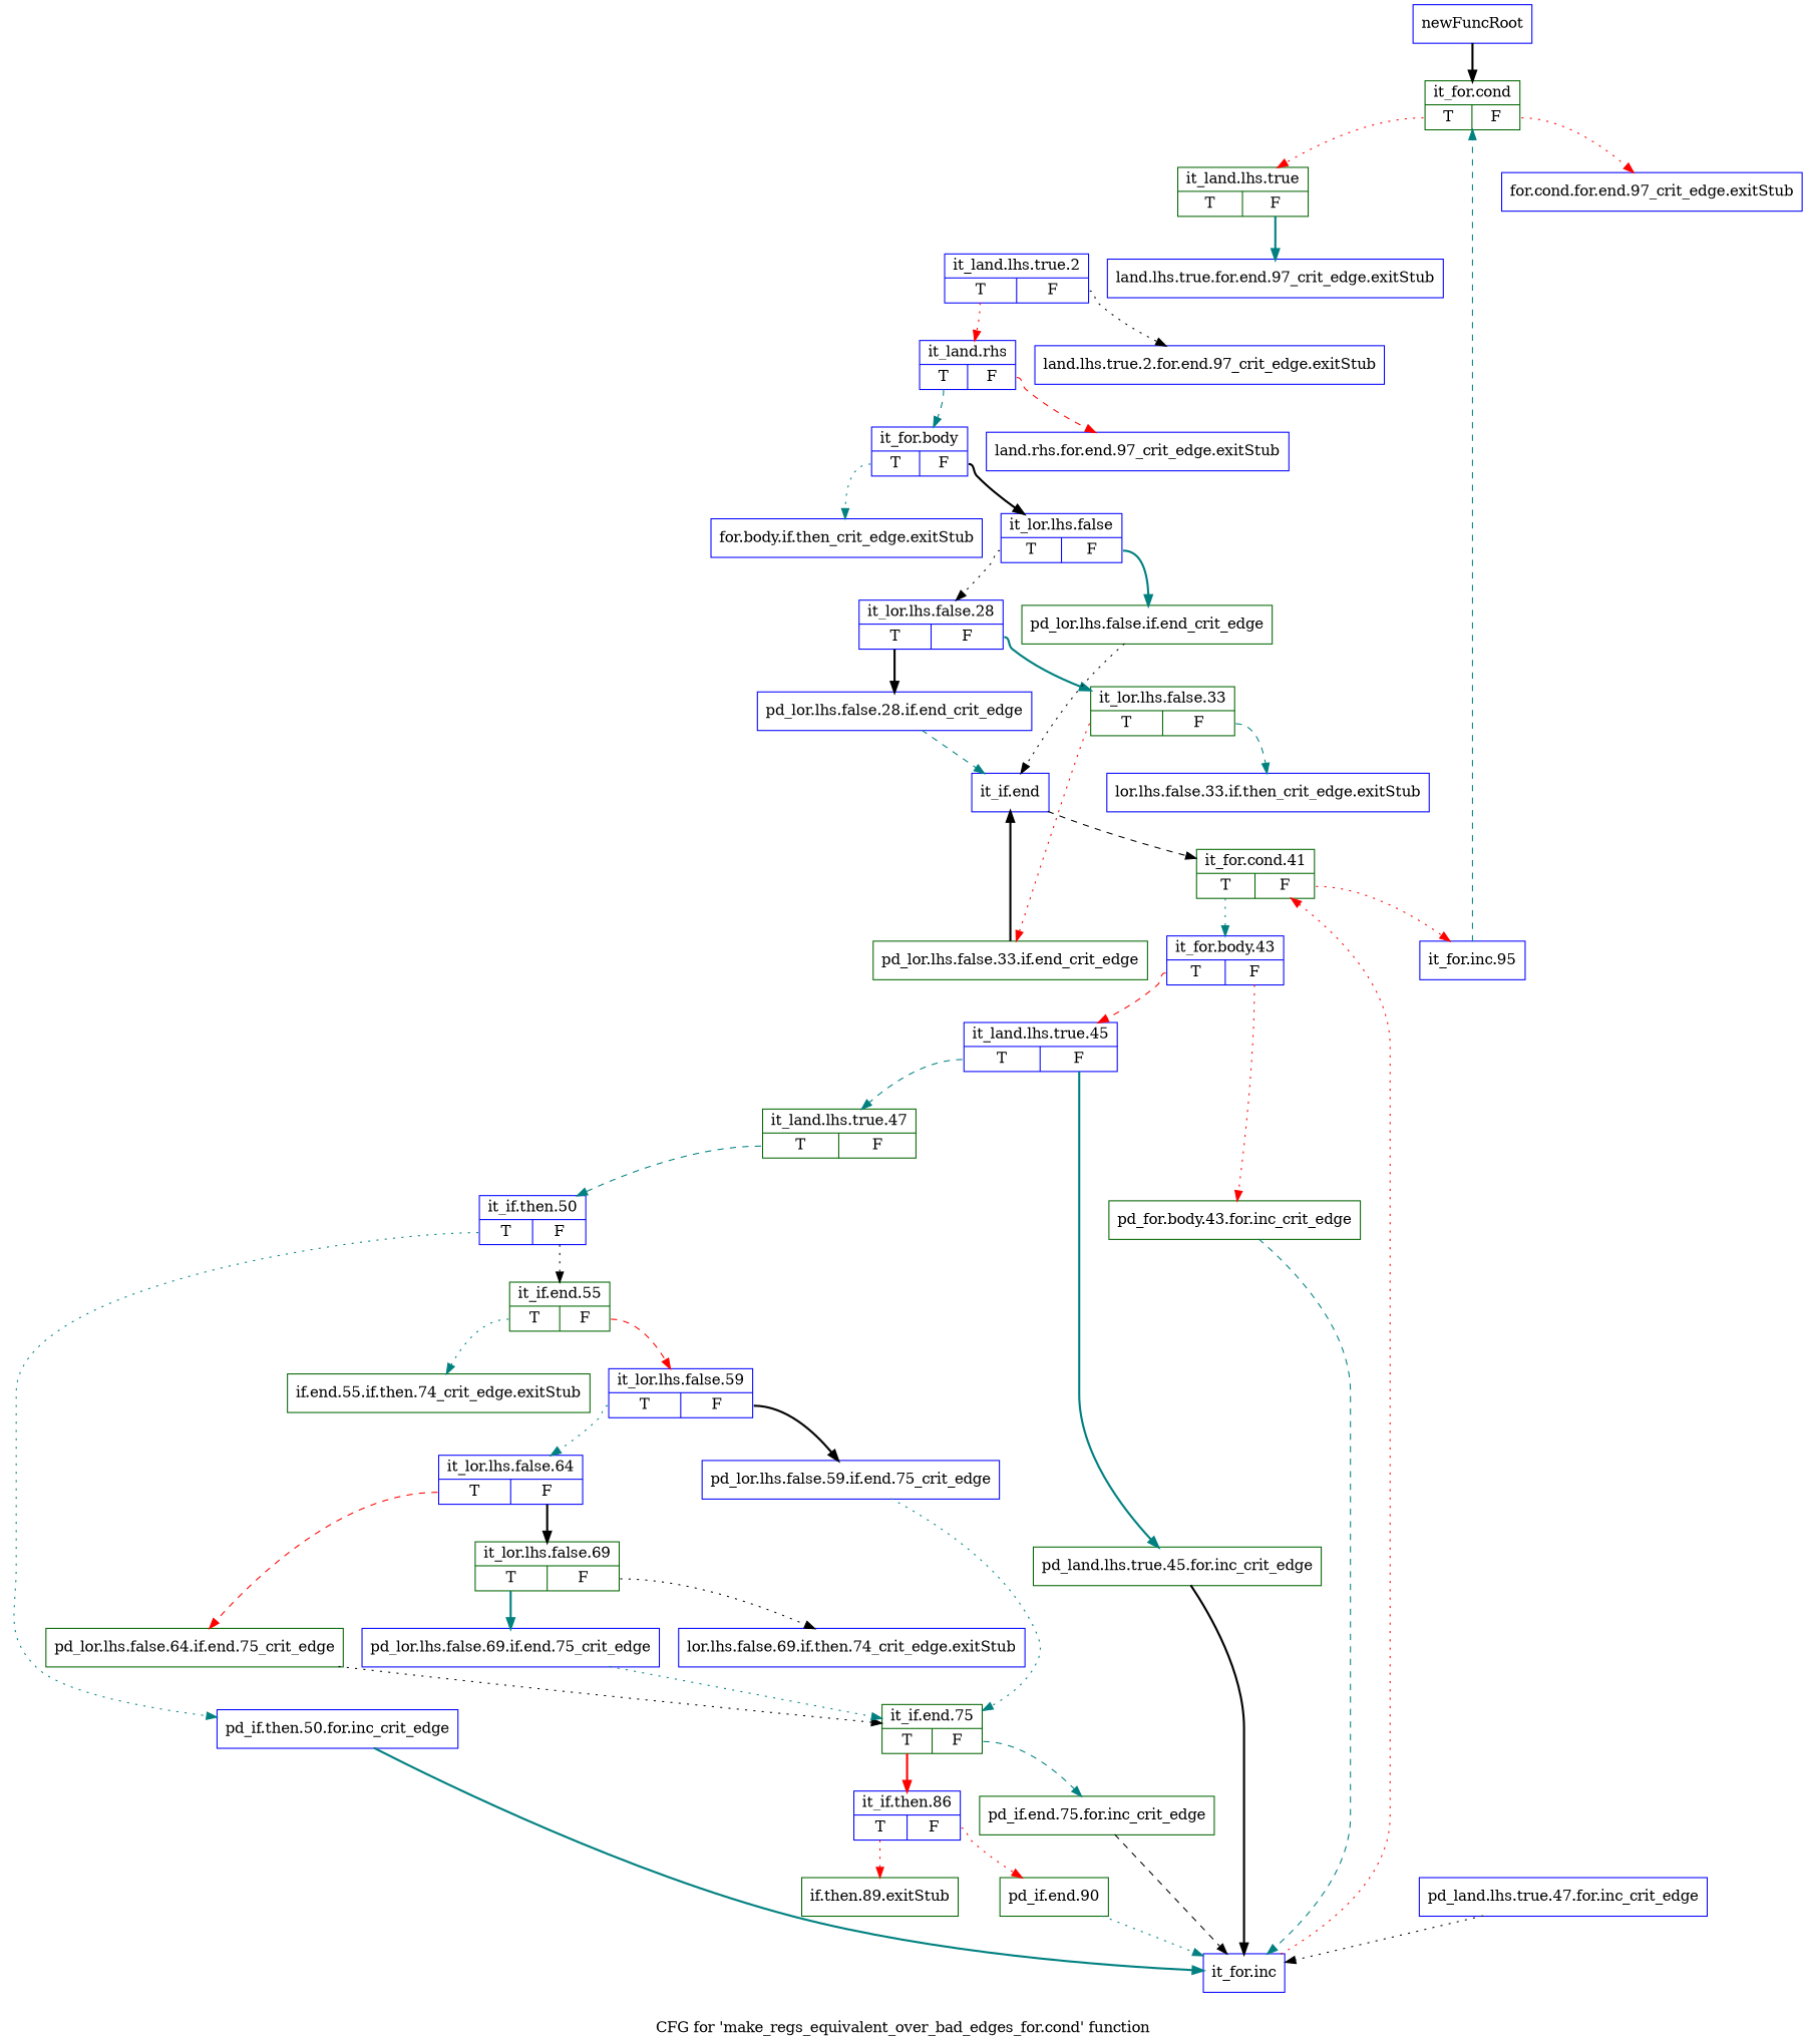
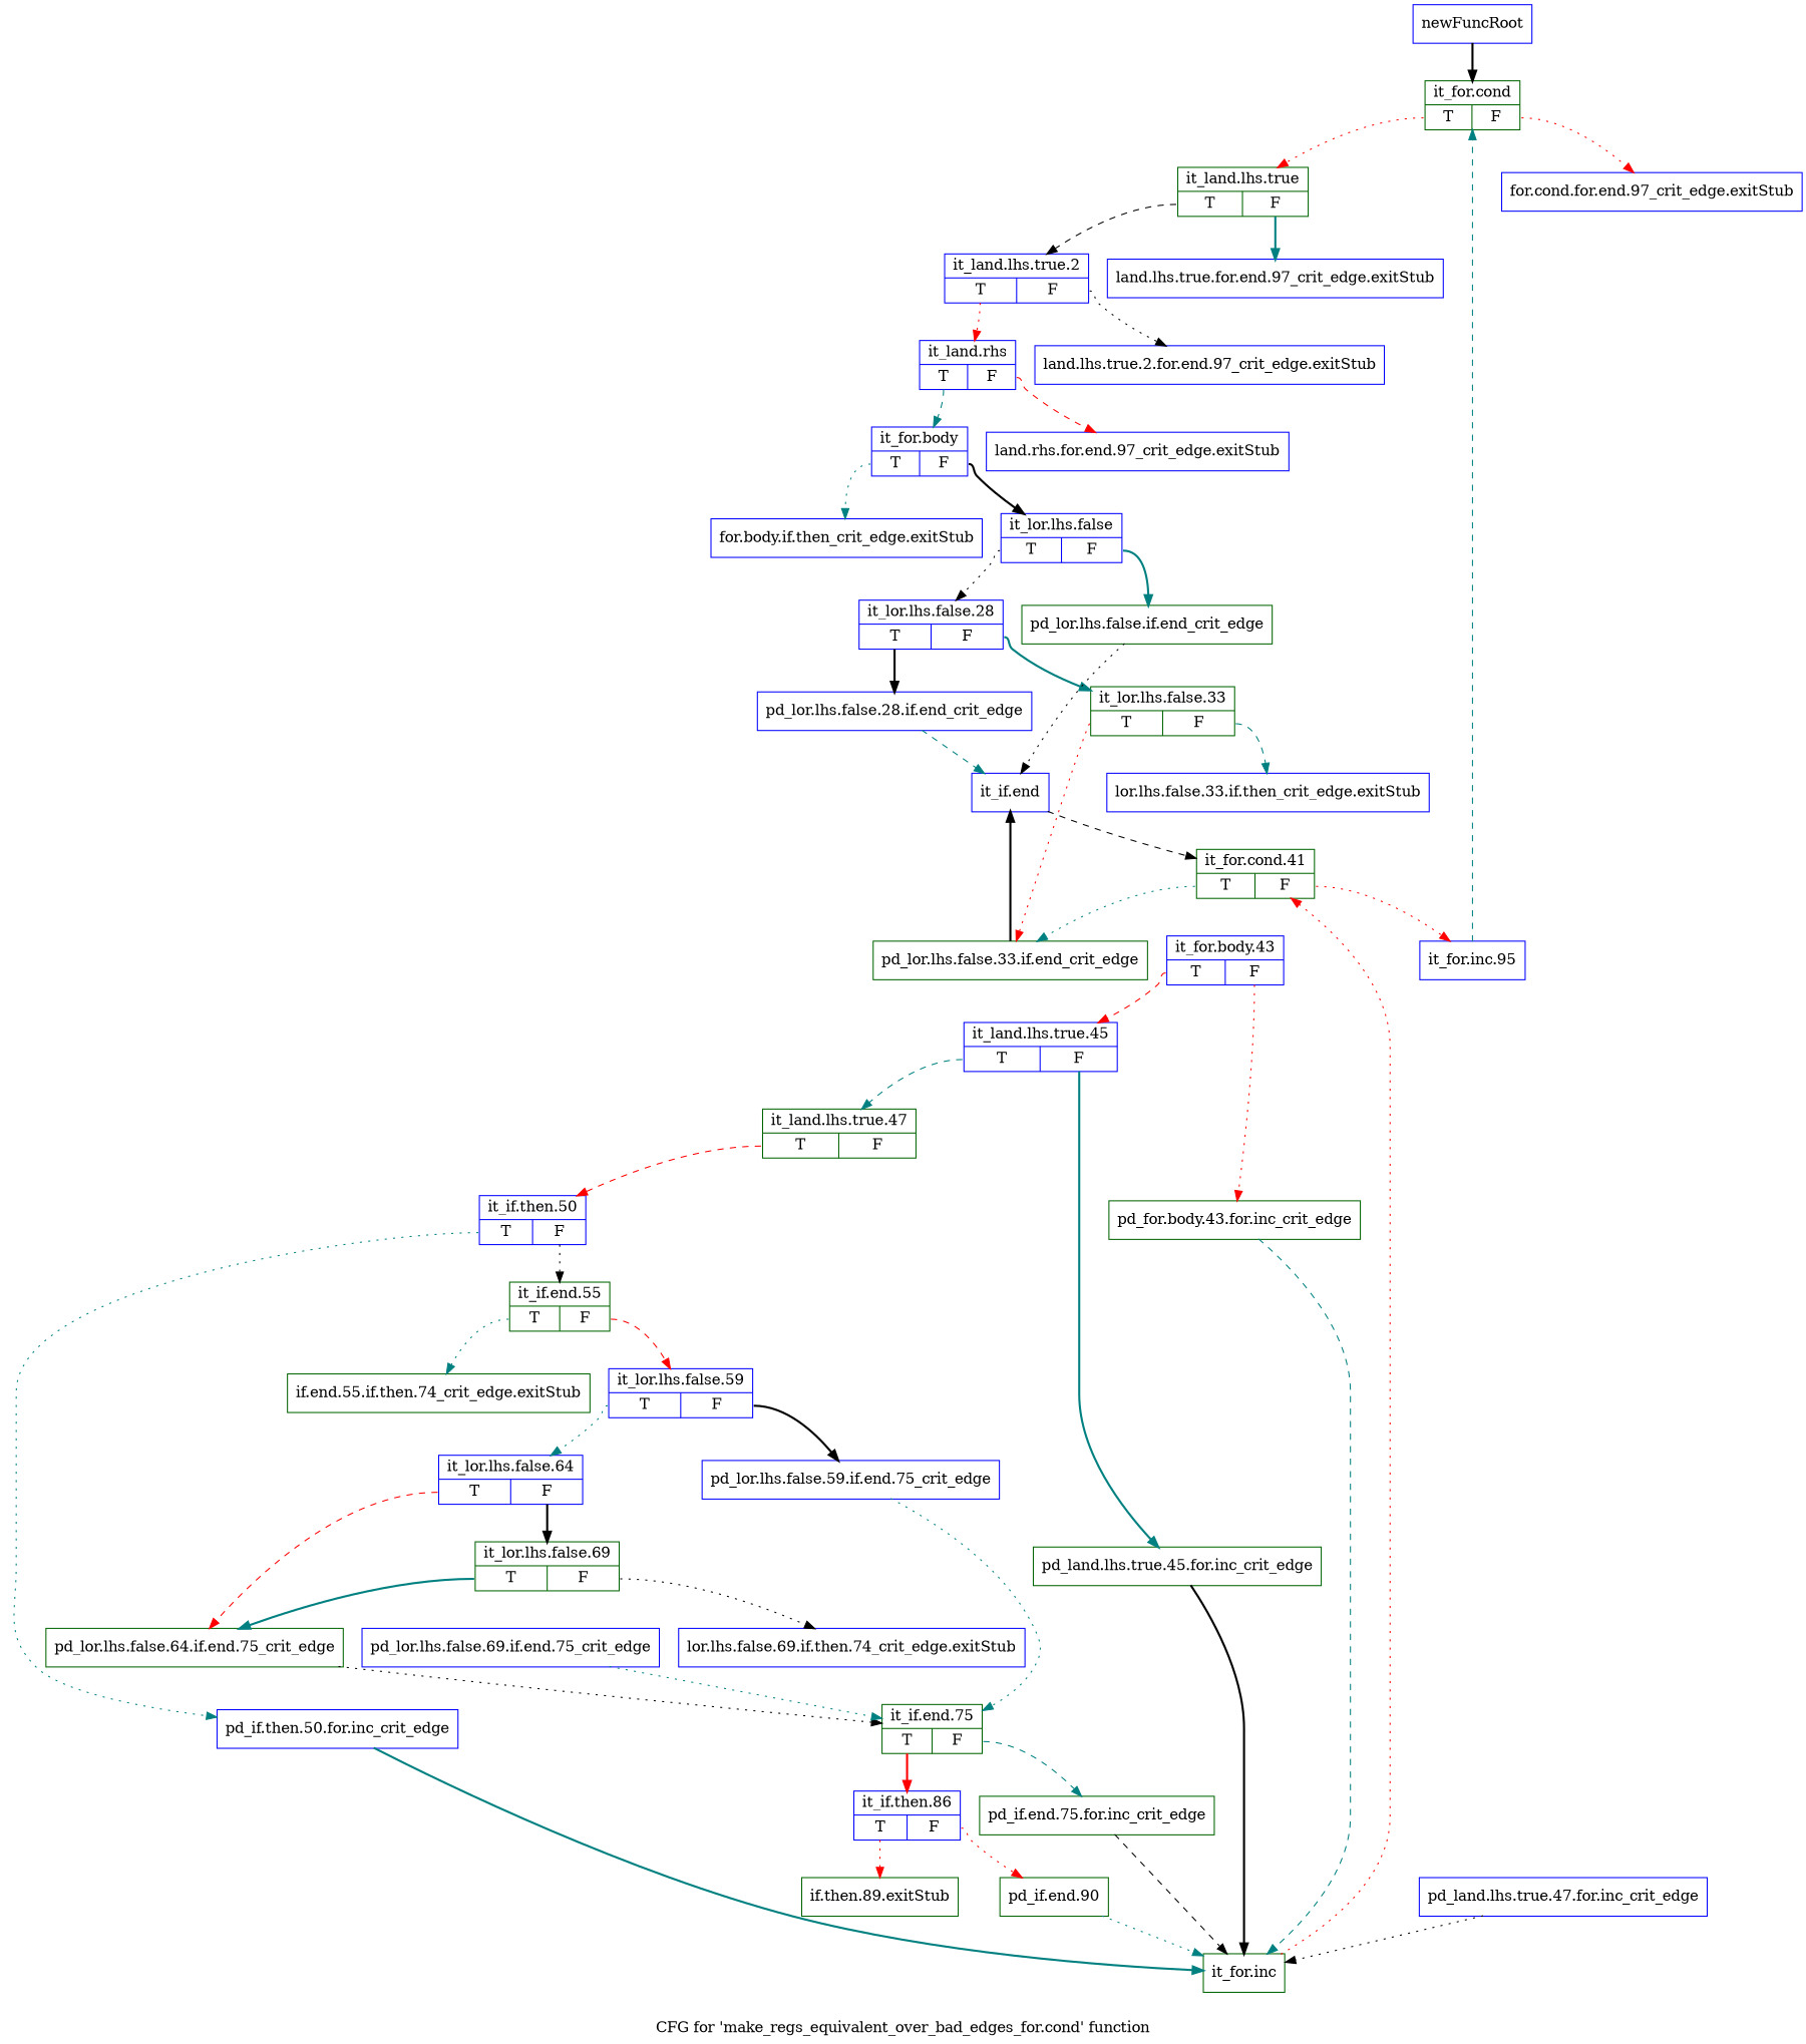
  digraph {
    label="CFG for 'make_regs_equivalent_over_bad_edges_for.cond' function"
    node [color=blue shape=record]
    edge [color=teal style=dotted tailport=s1]
    n1 [label="{newFuncRoot}"]
    n2 [color=darkgreen label="{it_for.cond|{<s0>T|<s1>F}}"]
    n3 [label="{for.cond.for.end.97_crit_edge.exitStub}"]
    n4 [color=darkgreen label="{it_land.lhs.true|{<s0>T|<s1>F}}"]
    n5 [label="{land.lhs.true.for.end.97_crit_edge.exitStub}"]
    n6 [label="{it_land.lhs.true.2|{<s0>T|<s1>F}}"]
    n7 [label="{land.lhs.true.2.for.end.97_crit_edge.exitStub}"]
    n8 [label="{land.rhs.for.end.97_crit_edge.exitStub}"]
    n9 [label="{for.body.if.then_crit_edge.exitStub}"]
    n10 [label="{lor.lhs.false.33.if.then_crit_edge.exitStub}"]
    n11 [color=darkgreen label="{if.end.55.if.then.74_crit_edge.exitStub}"]
    n12 [label="{lor.lhs.false.69.if.then.74_crit_edge.exitStub}"]
    n13 [color=darkgreen label="{if.then.89.exitStub}"]
    n14 [label="{it_land.rhs|{<s0>T|<s1>F}}"]
    n15 [label="{it_for.body|{<s0>T|<s1>F}}"]
    n16 [label="{it_lor.lhs.false|{<s0>T|<s1>F}}"]
    n17 [label="{it_lor.lhs.false.28|{<s0>T|<s1>F}}"]
    n18 [color=darkgreen label="{pd_lor.lhs.false.if.end_crit_edge}"]
    n19 [label="{pd_lor.lhs.false.28.if.end_crit_edge}"]
    n20 [color=darkgreen label="{it_lor.lhs.false.33|{<s0>T|<s1>F}}"]
    n21 [label="{it_if.end}"]
    n22 [color=darkgreen label="{pd_lor.lhs.false.33.if.end_crit_edge}"]
    n23 [color=darkgreen label="{it_for.cond.41|{<s0>T|<s1>F}}"]
    n24 [label="{it_for.body.43|{<s0>T|<s1>F}}"]
    n25 [label="{it_for.inc.95}"]
    n26 [label="{it_land.lhs.true.45|{<s0>T|<s1>F}}"]
    n27 [color=darkgreen label="{pd_for.body.43.for.inc_crit_edge}"]
    n28 [color=darkgreen label="{it_land.lhs.true.47|{<s0>T|<s1>F}}"]
    n29 [color=darkgreen label="{pd_land.lhs.true.45.for.inc_crit_edge}"]
-   n30 [label="{it_for.inc}"]
+   n30 [color=darkgreen label="{it_for.inc}"]
    n31 [label="{it_if.then.50|{<s0>T|<s1>F}}"]
    n32 [label="{pd_if.then.50.for.inc_crit_edge}"]
    n33 [color=darkgreen label="{it_if.end.55|{<s0>T|<s1>F}}"]
    n34 [label="{pd_land.lhs.true.47.for.inc_crit_edge}"]
    n35 [label="{it_lor.lhs.false.59|{<s0>T|<s1>F}}"]
    n36 [label="{it_lor.lhs.false.64|{<s0>T|<s1>F}}"]
    n37 [label="{pd_lor.lhs.false.59.if.end.75_crit_edge}"]
    n38 [color=darkgreen label="{pd_lor.lhs.false.64.if.end.75_crit_edge}"]
    n39 [color=darkgreen label="{it_lor.lhs.false.69|{<s0>T|<s1>F}}"]
    n40 [color=darkgreen label="{it_if.end.75|{<s0>T|<s1>F}}"]
    n41 [label="{pd_lor.lhs.false.69.if.end.75_crit_edge}"]
    n42 [label="{it_if.then.86|{<s0>T|<s1>F}}"]
    n43 [color=darkgreen label="{pd_if.end.75.for.inc_crit_edge}"]
    n44 [color=darkgreen label="{pd_if.end.90}"]
    n1 -> n2 [color=black style=bold]
    n2 -> n3 [color=red]
    n2 -> n4 [color=red tailport=s0]
    n4 -> n5 [style=bold]
+   n4 -> n6 [color=black style=dashed tailport=s0]
    n6 -> n7 [color=black]
    n6 -> n14 [color=red tailport=s0]
    n14 -> n8 [color=red style=dashed]
    n14 -> n15 [style=dashed tailport=s0]
    n15 -> n9 [tailport=s0]
    n15 -> n16 [color=black style=bold]
    n16 -> n17 [color=black tailport=s0]
    n16 -> n18 [style=bold]
    n17 -> n19 [color=black style=bold tailport=s0]
    n17 -> n20 [style=bold]
    n18 -> n21 [color=black]
    n19 -> n21 [style=dashed]
    n20 -> n10 [style=dashed]
    n20 -> n22 [color=red tailport=s0]
    n21 -> n23 [color=black style=dashed]
    n22 -> n21 [color=black style=bold]
-   n23 -> n24 [tailport=s0]
+   n23 -> n22 [tailport=s0]
    n23 -> n25 [color=red]
    n24 -> n26 [color=red style=dashed tailport=s0]
    n24 -> n27 [color=red]
    n25 -> n2 [style=dashed]
    n26 -> n28 [style=dashed tailport=s0]
    n26 -> n29 [style=bold]
    n27 -> n30 [style=dashed]
-   n28 -> n31 [style=dashed tailport=s0]
+   n28 -> n31 [color=red style=dashed tailport=s0]
    n29 -> n30 [color=black style=bold]
    n30 -> n23 [color=red]
    n31 -> n32 [tailport=s0]
    n31 -> n33 [color=black]
    n32 -> n30 [style=bold]
    n33 -> n11 [tailport=s0]
    n33 -> n35 [color=red style=dashed]
    n34 -> n30 [color=black]
    n35 -> n36 [tailport=s0]
    n35 -> n37 [color=black style=bold]
    n36 -> n38 [color=red style=dashed tailport=s0]
    n36 -> n39 [color=black style=bold]
    n37 -> n40
    n38 -> n40 [color=black]
    n39 -> n12 [color=black]
-   n39 -> n41 [style=bold tailport=s0]
+   n39 -> n38 [style=bold tailport=s0]
    n40 -> n42 [color=red style=bold tailport=s0]
    n40 -> n43 [style=dashed]
    n41 -> n40
    n42 -> n13 [color=red tailport=s0]
    n42 -> n44 [color=red]
    n43 -> n30 [color=black style=dashed]
    n44 -> n30
  }
